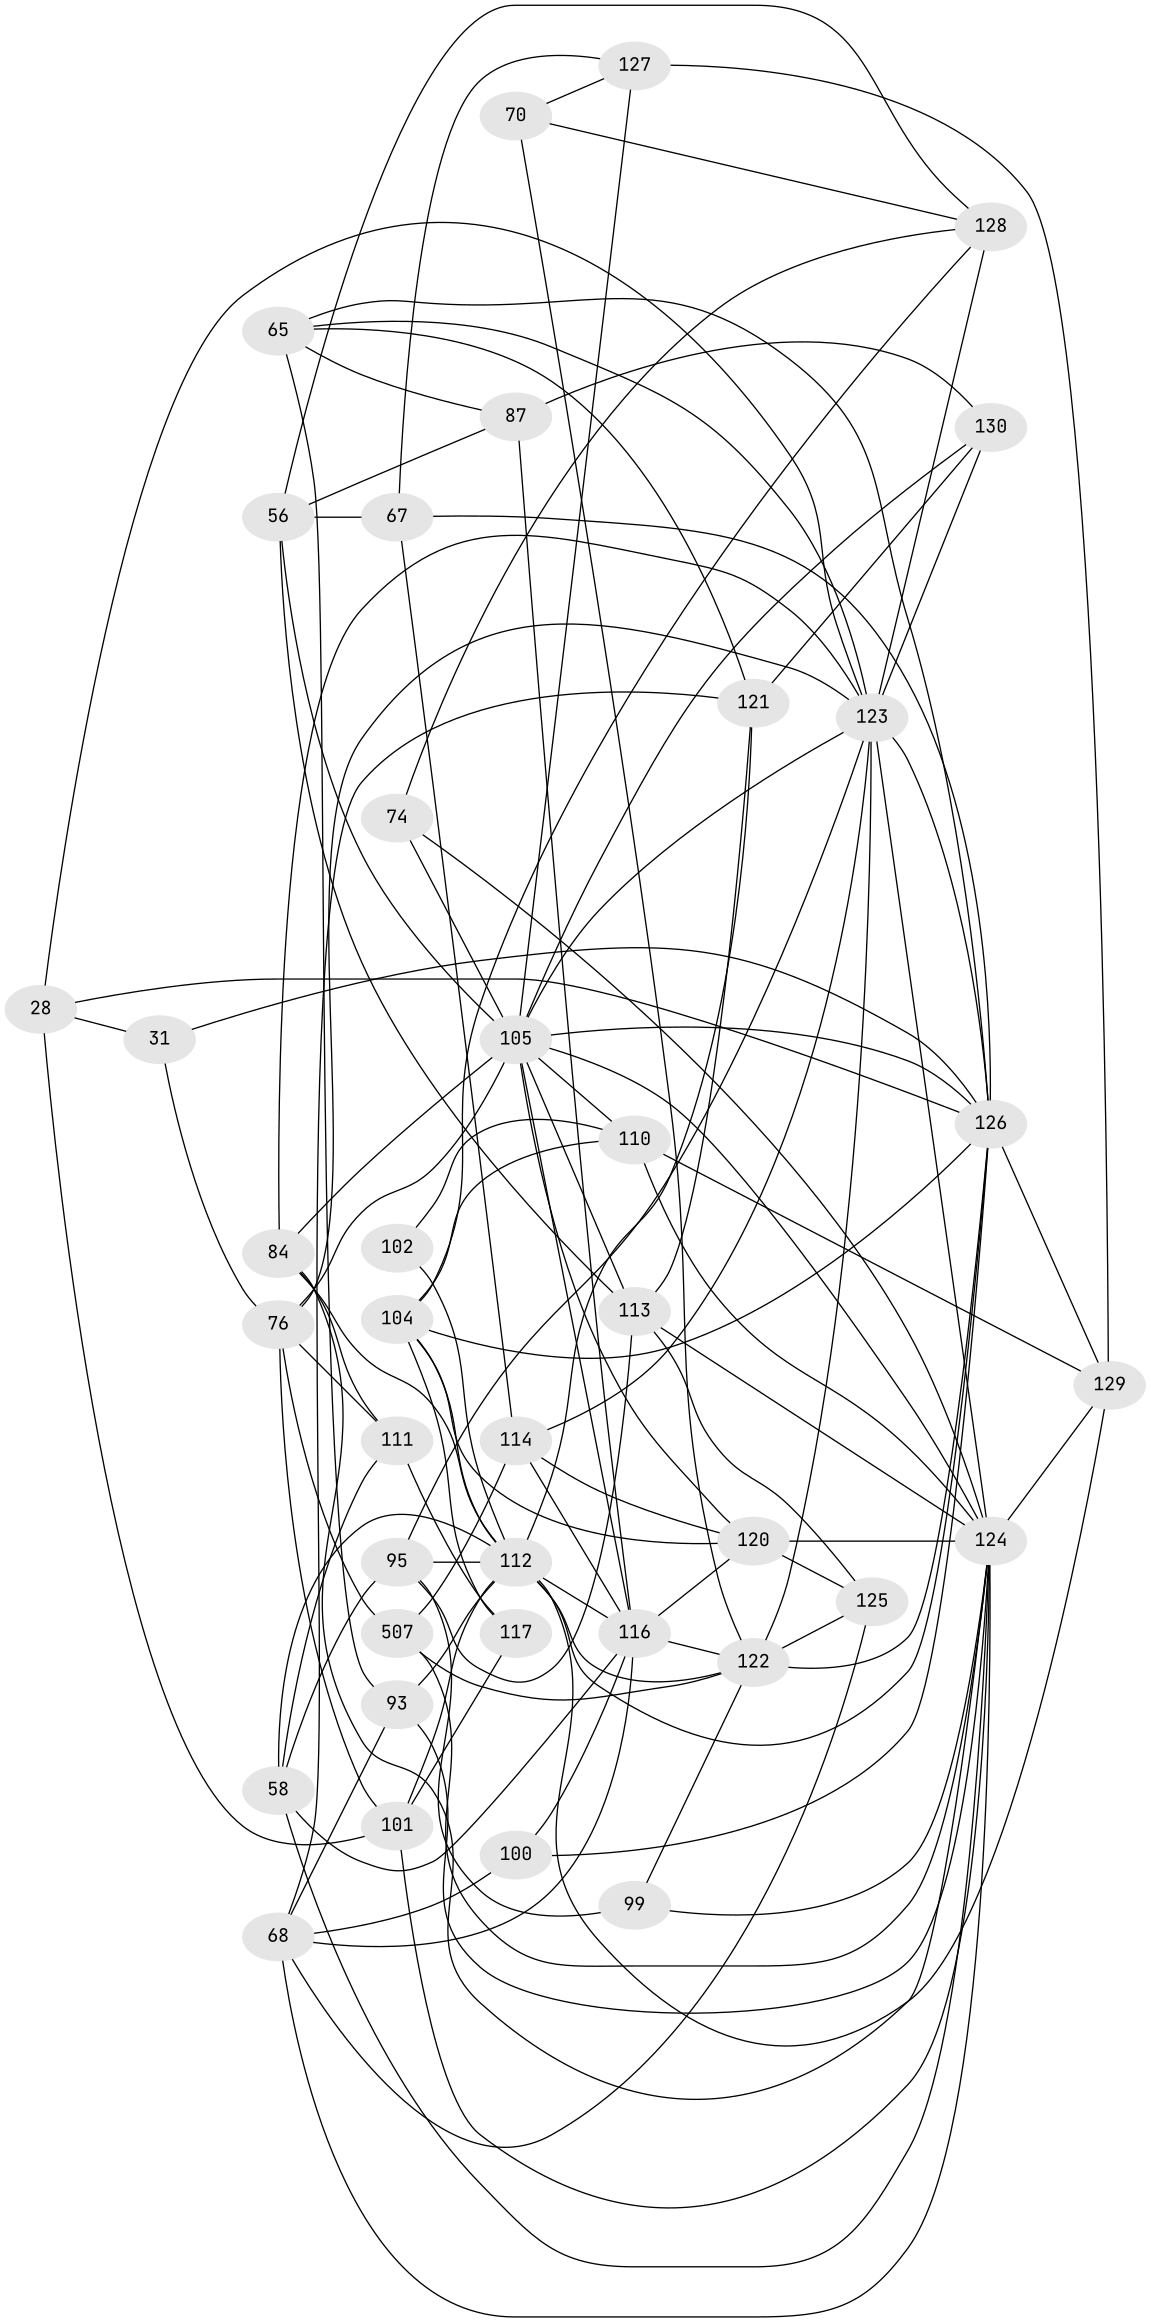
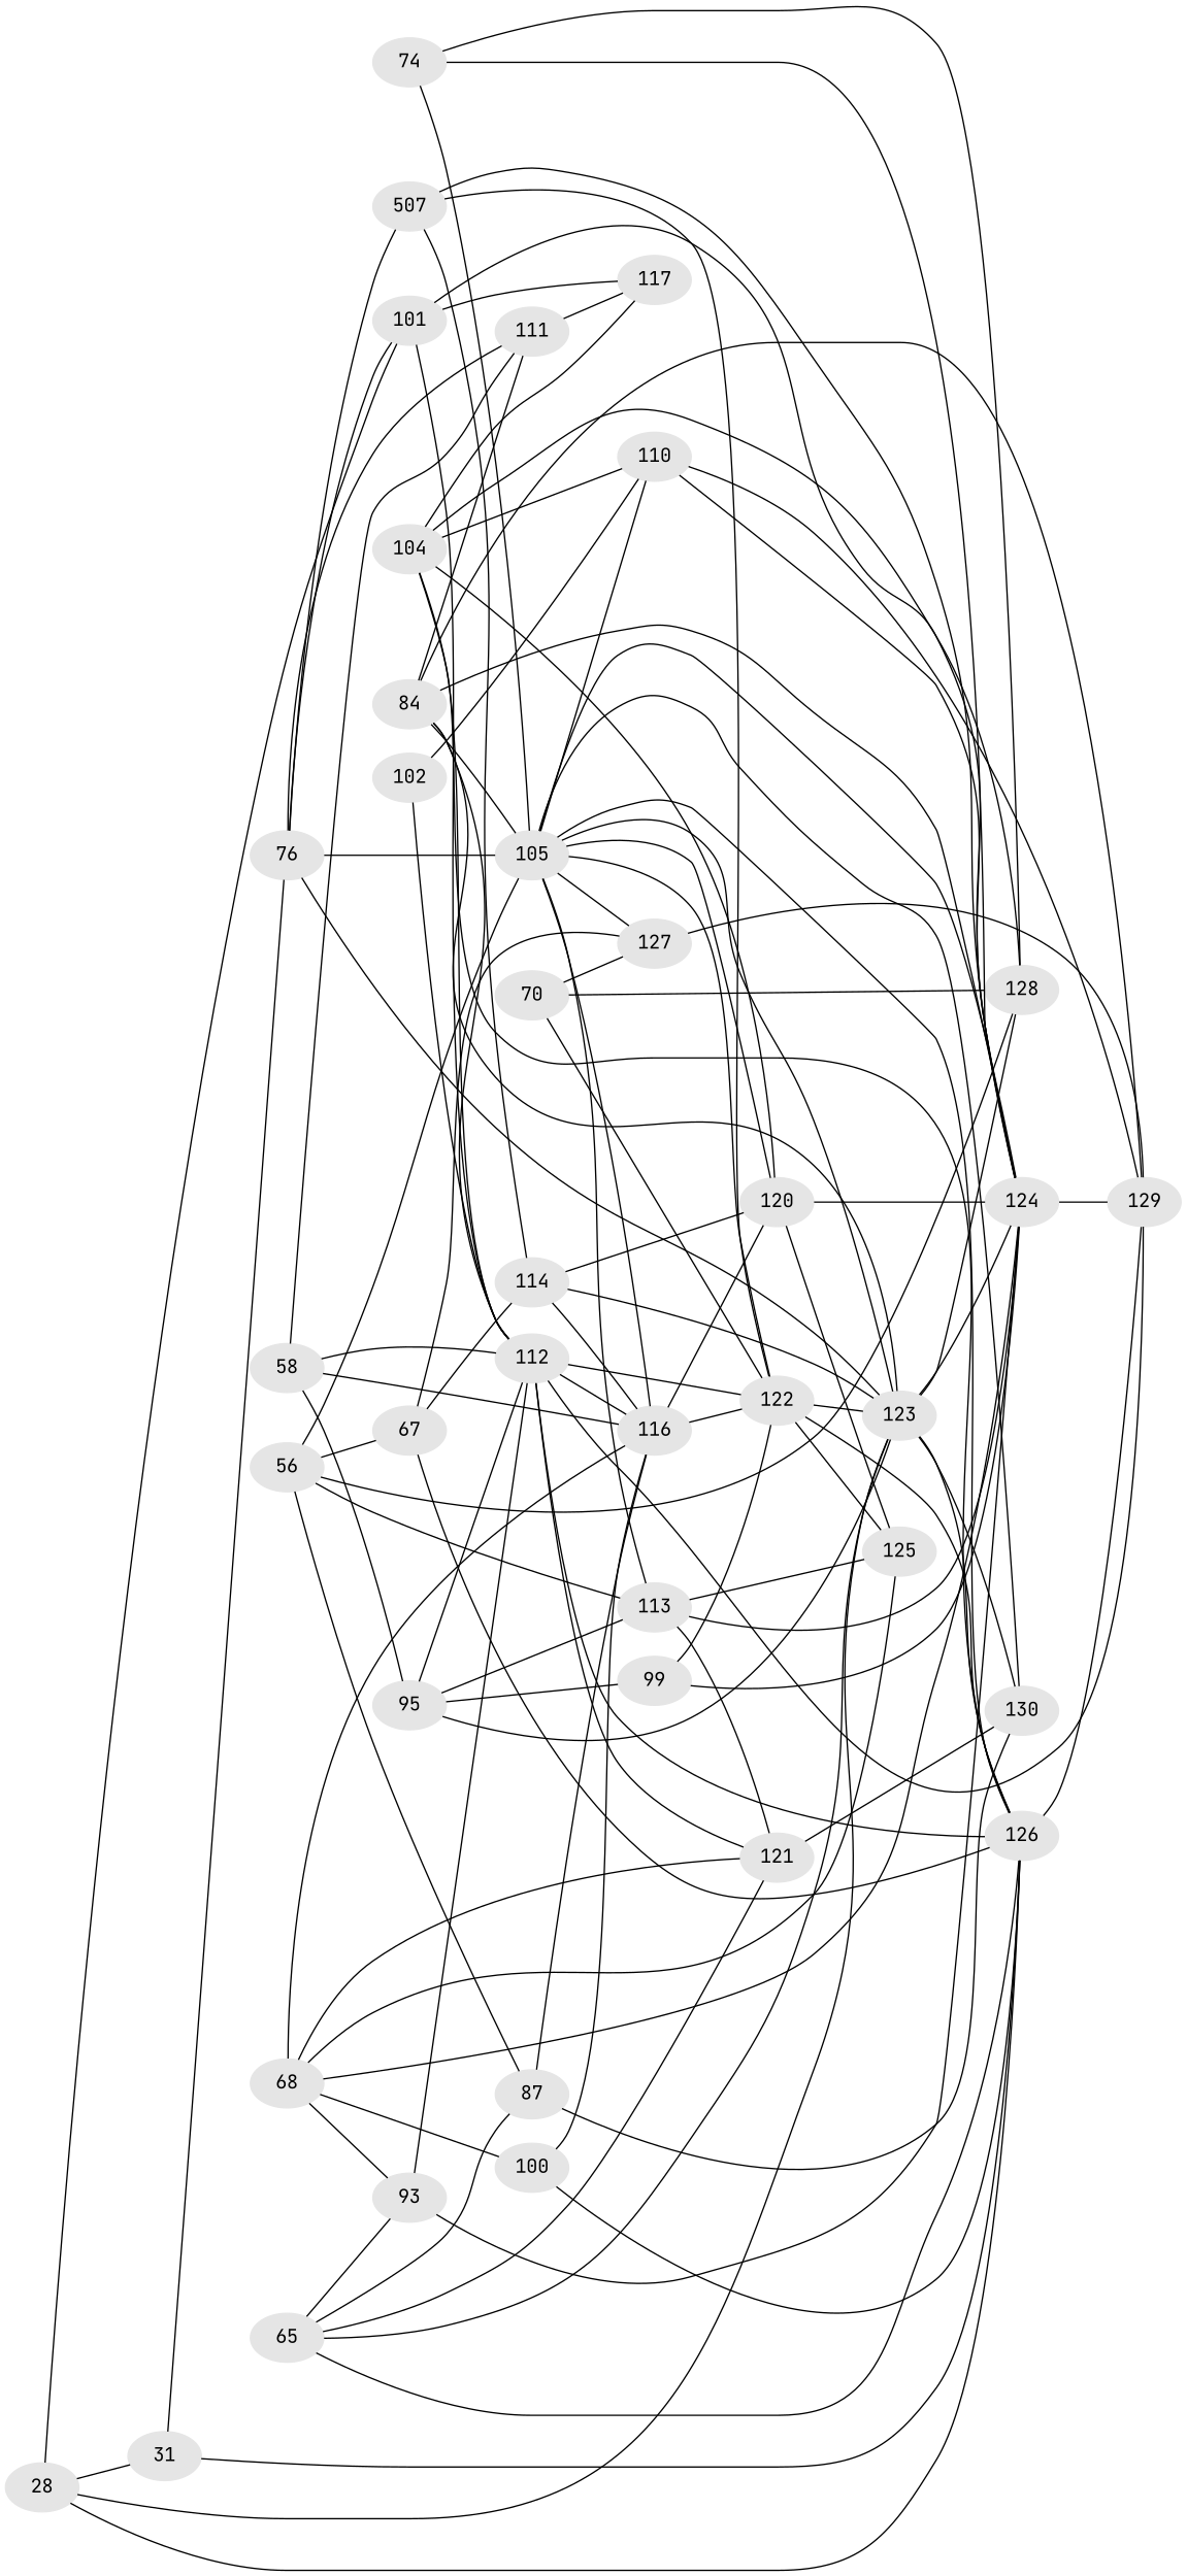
  graph {
    fontname="JetBrains Mono"
    rankdir=LR
    node [color=gray90 fontname="JetBrains Mono" style=filled]
    edge [fontname="JetBrains Mono"]
    28 [super="+14"]
    31
    101 [super="+40"]
    123 [super="+108+96+48+118"]
    126 [super="+86+97"]
    76 [super="+43+72"]
    112 [super="+24+38+98+85"]
    124 [super="+29+83+103"]
    117
    128 [super="+5+27+55"]
    130 [super="+69"]
    129 [super="+3+15+64"]
    105 [super="+82+80"]
    111
    n15 [label=507 super="+92"]
    56 [super="+41+16"]
    67
    87 [super="+52"]
    113 [super="+7+71+88"]
    114 [super="+106"]
    127 [super="+119"]
    116 [super="+34+109"]
    122 [super="+2+12+91"]
    110 [super="+33"]
    120 [super="+115"]
    121 [super="+6+77"]
    125
    58 [super="+45+47"]
    95 [super="+79+66"]
    99 [super="+59"]
    65 [super="+57"]
    93 [super="+35"]
    68 [super="+49"]
    100
    70
    74 [super="+50"]
    84 [super="+21+62"]
    102
    104 [super="+94"]
    28 -- 31 [weight=2]
    28 -- 101
    28 -- 123 [weight=2]
    28 -- 126
    31 -- 126
    31 -- 76
    101 -- 112
    101 -- 124
    101 -- 117 [weight=2]
    123 -- 126
    123 -- 124 [weight=4]
    123 -- 128 [weight=3]
    123 -- 130
    126 -- 129 [weight=3]
    76 -- 101
    76 -- 123 [weight=2]
    76 -- 105 [weight=2]
    76 -- 111
    76 -- n15
    112 -- 126
    112 -- 129
    112 -- 116
    112 -- 122
    112 -- 121
    124 -- 129 [weight=4]
    105 -- 123
    105 -- 126
    105 -- 124
    105 -- 130
    105 -- 113 [weight=2]
    105 -- 127 [weight=3]
    105 -- 116 [weight=2]
+   105 -- 122
    105 -- 110 [weight=2]
    105 -- 120
    111 -- 117
    n15 -- 124
    n15 -- 114 [weight=2]
    n15 -- 122 [weight=2]
    56 -- 128 [weight=2]
    56 -- 105 [weight=2]
    56 -- 67 [weight=2]
    56 -- 87
    56 -- 113
    67 -- 126
    67 -- 114
    67 -- 127
    87 -- 130 [weight=2]
    87 -- 116 [weight=2]
    113 -- 124
    113 -- 121 [weight=3]
    113 -- 125
    114 -- 123
    114 -- 116
    114 -- 120
    127 -- 129
    116 -- 122
    116 -- 120
    122 -- 123 [weight=2]
    122 -- 126
    122 -- 125
    110 -- 124
    110 -- 129
    120 -- 124 [weight=3]
    120 -- 125
    121 -- 130 [weight=2]
    58 -- 112
-   58 -- 124 [weight=3]
    58 -- 111
    58 -- 116 [weight=2]
    58 -- 95
    95 -- 123 [weight=3]
    95 -- 112 [weight=3]
    95 -- 113
    95 -- 99 [weight=2]
    99 -- 124 [weight=2]
    99 -- 122 [weight=2]
    65 -- 123
    65 -- 126 [weight=2]
    65 -- 87
    65 -- 121
    65 -- 93
    93 -- 112 [weight=3]
    93 -- 124 [weight=2]
    68 -- 124
    68 -- 116
    68 -- 121
    68 -- 125
    68 -- 93 [weight=2]
    68 -- 100 [weight=2]
    100 -- 126
    100 -- 116
    70 -- 128 [weight=2]
    70 -- 127
    70 -- 122
    74 -- 124 [weight=2]
    74 -- 128 [weight=2]
    74 -- 105 [weight=2]
    84 -- 123
    84 -- 112
    84 -- 124 [weight=2]
+   84 -- 129 [weight=2]
    84 -- 105
    84 -- 111
    102 -- 112
    102 -- 110 [weight=2]
    104 -- 126
    104 -- 112
    104 -- 117
    104 -- 128
    104 -- 110
    104 -- 120
  }
